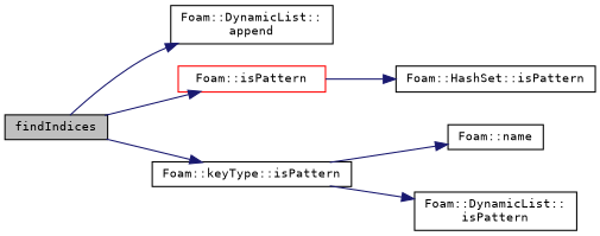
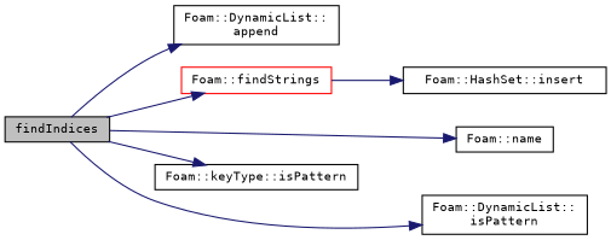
  digraph {
    fontname="DejaVu Sans Mono"
    rankdir=LR
    node [color=black fontname="DejaVu Sans Mono" fontsize=10 shape=record]
    edge [color=midnightblue fontname="DejaVu Sans Mono" fontsize=10 labelfontname=Helvetica labelfontsize=10 style=solid]
    n1 [fillcolor=grey75 fontcolor=black height=0.2 label=findIndices style=filled width=0.4]
    n2 [height=0.2 label="Foam::DynamicList::\lappend" width=0.4]
-   n3 [color=red height=0.2 label="Foam::isPattern" width=0.4]
+   n3 [color=red height=0.2 label="Foam::findStrings" width=0.4]
    n4 [height=0.2 label="Foam::keyType::isPattern" width=0.4]
    n5 [height=0.2 label="Foam::name" width=0.4]
    n6 [height=0.2 label="Foam::DynamicList::\lisPattern" width=0.4]
-   n7 [height=0.2 label="Foam::HashSet::isPattern" width=0.4]
+   n7 [height=0.2 label="Foam::HashSet::insert" width=0.4]
    n1 -> n2
    n1 -> n3
    n1 -> n4
-   n4 -> n5
-   n4 -> n6
+   n1 -> n5
+   n1 -> n6
    n3 -> n7
  }
